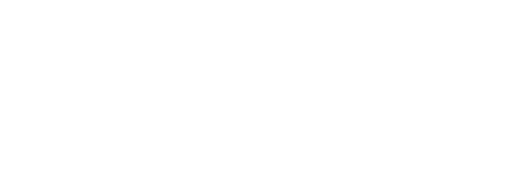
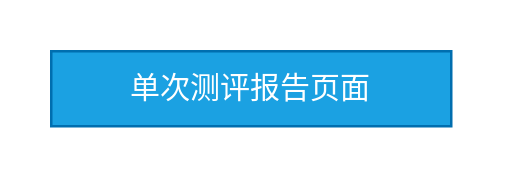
  <mxCell id="0" />
  <mxCell id="1" parent="0" />
+ <mxCell id="2" value="单次测评报告页面" style="rounded=0;whiteSpace=wrap;html=1;fillColor=#1ba1e2;strokeColor=#006EAF;fontColor=#ffffff;" vertex="1" parent="1"><mxGeometry x="20" y="20" width="160" height="30" as="geometry" /></mxCell>
